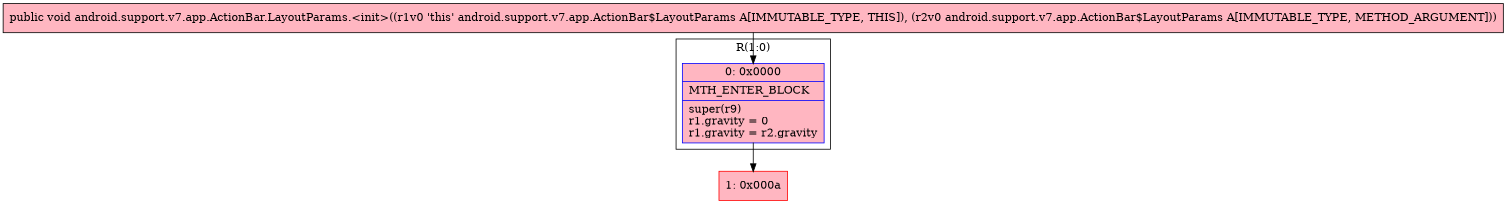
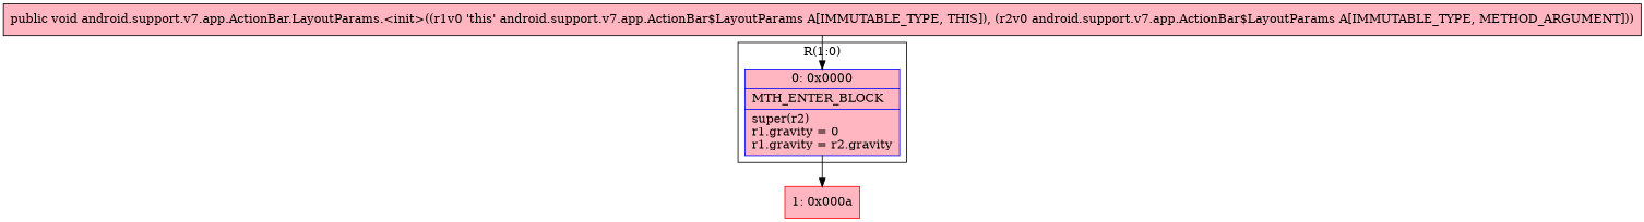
  digraph {
    node [shape=record style=filled fillcolor=lightpink]
-   n1 [color=blue label="{0\:\ 0x0000|MTH_ENTER_BLOCK\l|super(r9)\lr1.gravity = 0\lr1.gravity = r2.gravity\l}"]
+   n1 [color=blue label="{0\:\ 0x0000|MTH_ENTER_BLOCK\l|super(r2)\lr1.gravity = 0\lr1.gravity = r2.gravity\l}"]
    n2 [color=red label="{1\:\ 0x000a}"]
    n3 [label="{public void android.support.v7.app.ActionBar.LayoutParams.\<init\>((r1v0 'this' android.support.v7.app.ActionBar$LayoutParams A[IMMUTABLE_TYPE, THIS]), (r2v0 android.support.v7.app.ActionBar$LayoutParams A[IMMUTABLE_TYPE, METHOD_ARGUMENT])) }"]
    subgraph cluster_1 {
      label="R(1:0)"
      n1
    }
    n1 -> n2
    n3 -> n1
  }
